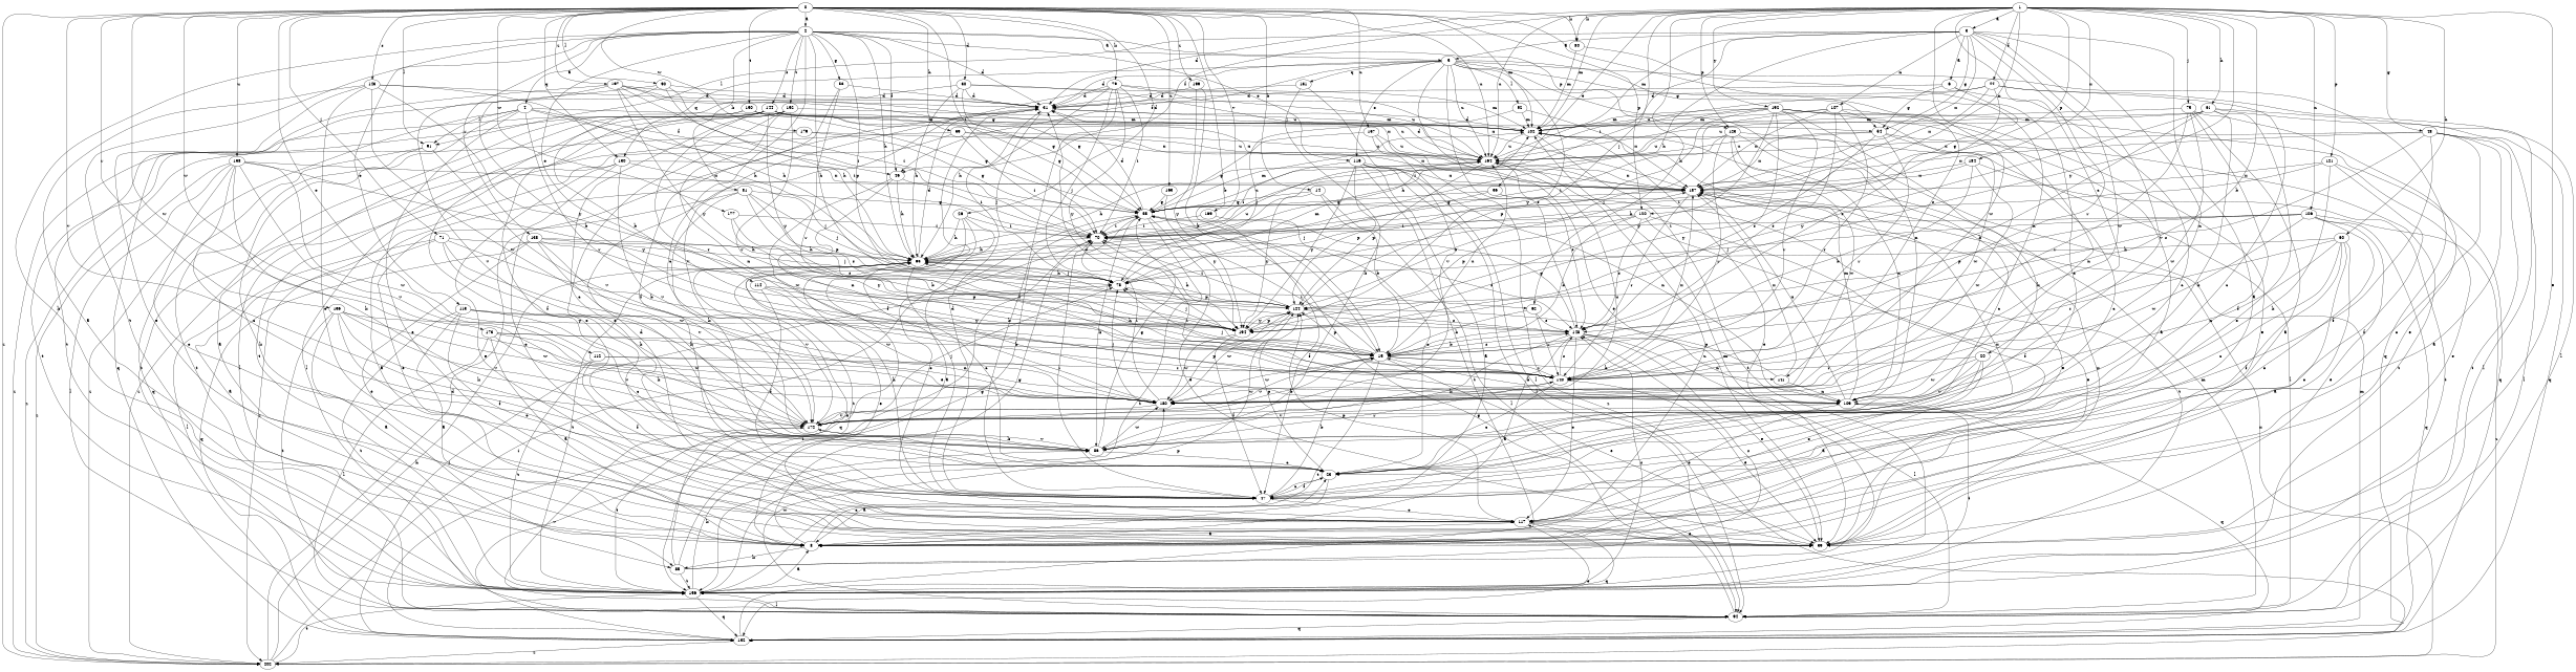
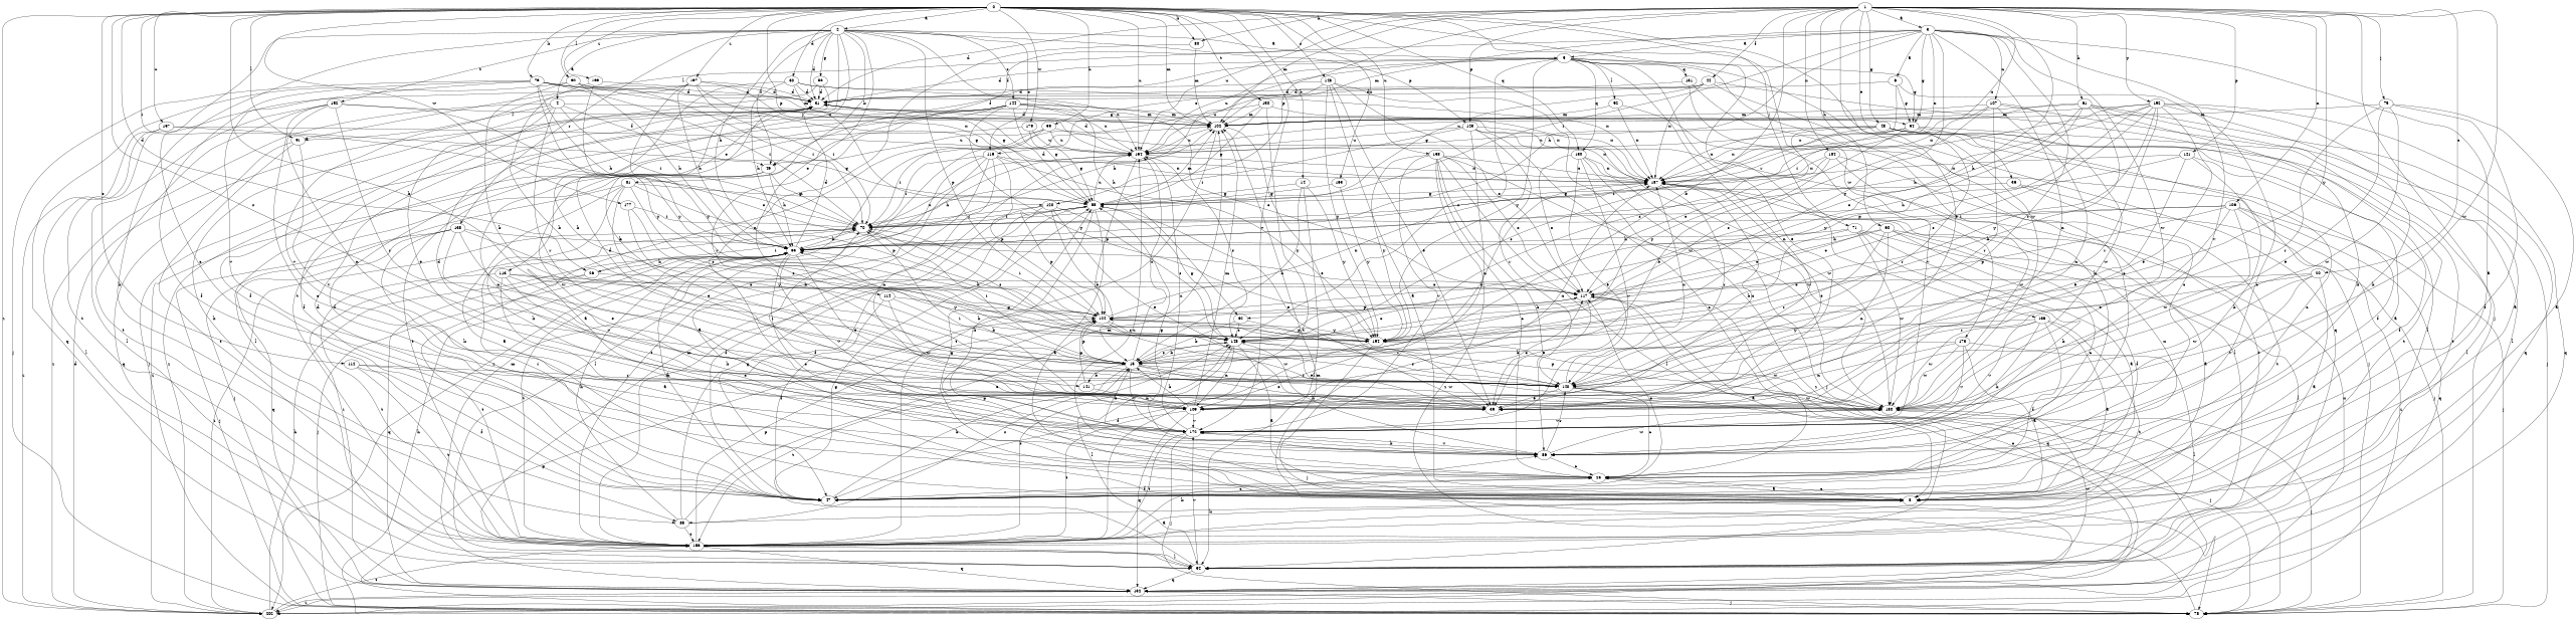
  strict digraph {
    0
    2
    14
    15
    26
    30
    59
    70
    71
    79
    80
    90
    91
    102
    112
    120
    130
    136
    141
    143
    150
    157
    158
    163
    164
-   169
    172
    173
    177
    179
    180
    197
    199
    202
    31
    46
    62
    123
    4
    5
    23
    53
    63
    81
    85
    113
    114
    116
    124
    138
    144
    152
    156
    194
    55
    94
    39
    140
    148
    132
    117
    187
    8
    86
    78
    47
    109
    1
    3
    20
    36
    44
    48
    60
    61
    75
    106
    121
    184
    192
    6
    54
    107
    92
    131
    0 -> 2 [label=a]
    0 -> 14 [label=b]
    0 -> 15 [label=b]
    0 -> 26 [label=d]
    0 -> 30 [label=d]
    0 -> 59 [label=h]
    0 -> 70 [label=i]
    0 -> 71 [label=j]
    0 -> 79 [label=k]
    0 -> 80 [label=k]
    0 -> 90 [label=l]
    0 -> 91 [label=l]
    0 -> 102 [label=m]
    0 -> 112 [label=o]
    0 -> 120 [label=p]
    0 -> 130 [label=q]
    0 -> 136 [label=r]
    0 -> 141 [label=s]
    0 -> 143 [label=s]
    0 -> 150 [label=t]
    0 -> 157 [label=u]
    0 -> 158 [label=u]
    0 -> 163 [label=u]
    0 -> 164 [label=u]
-   0 -> 169 [label=v]
    0 -> 172 [label=v]
    0 -> 173 [label=w]
    0 -> 177 [label=w]
    0 -> 179 [label=w]
    0 -> 180 [label=w]
    0 -> 197 [label=z]
    0 -> 199 [label=z]
    0 -> 202 [label=z]
    2 -> 31 [label=d]
    2 -> 46 [label=f]
    2 -> 62 [label=h]
    2 -> 123 [label=p]
    2 -> 4 [label=a]
    2 -> 5 [label=a]
    2 -> 23 [label=c]
    2 -> 53 [label=g]
    2 -> 63 [label=h]
    2 -> 81 [label=k]
    2 -> 85 [label=k]
    2 -> 113 [label=o]
    2 -> 114 [label=o]
    2 -> 116 [label=o]
    2 -> 124 [label=p]
    2 -> 138 [label=r]
    2 -> 144 [label=s]
    2 -> 152 [label=t]
    2 -> 156 [label=t]
    14 -> 15 [label=b]
    14 -> 194 [label=y]
    14 -> 55 [label=g]
    14 -> 94 [label=l]
    15 -> 70 [label=i]
    15 -> 141 [label=b]
    15 -> 164 [label=u]
    15 -> 172 [label=v]
    15 -> 180 [label=w]
    15 -> 124 [label=p]
    15 -> 156 [label=t]
    15 -> 39 [label=e]
    15 -> 140 [label=r]
    15 -> 148 [label=s]
    26 -> 70 [label=i]
-   26 -> 63 [label=h]
+   63 -> 26 [label=h]
    26 -> 156 [label=t]
    26 -> 132 [label=q]
    26 -> 117 [label=o]
    30 -> 15 [label=b]
    30 -> 164 [label=u]
    30 -> 31 [label=d]
    30 -> 63 [label=h]
    30 -> 55 [label=g]
    30 -> 187 [label=x]
    59 -> 70 [label=i]
    59 -> 164 [label=u]
    59 -> 156 [label=t]
    59 -> 187 [label=x]
    59 -> 8 [label=a]
    70 -> 63 [label=h]
    70 -> 148 [label=s]
    71 -> 15 [label=b]
    71 -> 180 [label=w]
    71 -> 63 [label=h]
    71 -> 94 [label=l]
    71 -> 8 [label=a]
    71 -> 86 [label=k]
    79 -> 70 [label=i]
    79 -> 102 [label=m]
    79 -> 164 [label=u]
    79 -> 172 [label=v]
    79 -> 31 [label=d]
    79 -> 63 [label=h]
    79 -> 194 [label=y]
    79 -> 78 [label=j]
    79 -> 47 [label=f]
    80 -> 102 [label=m]
    80 -> 109 [label=n]
    90 -> 15 [label=b]
    90 -> 70 [label=i]
    90 -> 31 [label=d]
    90 -> 63 [label=h]
    90 -> 132 [label=q]
    91 -> 172 [label=v]
    91 -> 156 [label=t]
    91 -> 132 [label=q]
    102 -> 164 [label=u]
    102 -> 31 [label=d]
    102 -> 156 [label=t]
    102 -> 39 [label=e]
    112 -> 180 [label=e]
    112 -> 156 [label=t]
    112 -> 140 [label=r]
    112 -> 47 [label=f]
    120 -> 15 [label=b]
    120 -> 70 [label=i]
    120 -> 124 [label=p]
    120 -> 39 [label=e]
    120 -> 148 [label=s]
    120 -> 47 [label=f]
    130 -> 172 [label=v]
    130 -> 202 [label=z]
    130 -> 39 [label=e]
    130 -> 117 [label=o]
    130 -> 187 [label=x]
    130 -> 78 [label=j]
    136 -> 172 [label=v]
    136 -> 180 [label=w]
    136 -> 156 [label=t]
    136 -> 194 [label=y]
    136 -> 8 [label=a]
    136 -> 86 [label=k]
    136 -> 47 [label=f]
    141 -> 124 [label=p]
    141 -> 187 [label=x]
    141 -> 109 [label=n]
    143 -> 180 [label=w]
    143 -> 31 [label=d]
    143 -> 63 [label=h]
    143 -> 194 [label=y]
    143 -> 39 [label=e]
    143 -> 117 [label=o]
    143 -> 8 [label=a]
    150 -> 102 [label=m]
    150 -> 202 [label=z]
    150 -> 156 [label=t]
    150 -> 55 [label=g]
    150 -> 187 [label=x]
    157 -> 164 [label=u]
    157 -> 202 [label=z]
    157 -> 55 [label=g]
    157 -> 94 [label=l]
    158 -> 172 [label=v]
    158 -> 180 [label=w]
    158 -> 202 [label=z]
    158 -> 23 [label=c]
    158 -> 194 [label=y]
    158 -> 94 [label=l]
    158 -> 117 [label=o]
    158 -> 187 [label=x]
    158 -> 86 [label=k]
    163 -> 194 [label=y]
    163 -> 55 [label=g]
    164 -> 31 [label=d]
    164 -> 63 [label=h]
    164 -> 124 [label=p]
    164 -> 148 [label=s]
    164 -> 187 [label=x]
-   169 -> 70 [label=i]
-   169 -> 23 [label=c]
    172 -> 15 [label=b]
    172 -> 164 [label=u]
    172 -> 156 [label=t]
    172 -> 86 [label=k]
    172 -> 78 [label=j]
    173 -> 15 [label=b]
    173 -> 172 [label=v]
    173 -> 180 [label=w]
    173 -> 94 [label=l]
    173 -> 8 [label=a]
    173 -> 109 [label=n]
    177 -> 15 [label=b]
    177 -> 70 [label=i]
    177 -> 148 [label=s]
    179 -> 164 [label=u]
    179 -> 202 [label=z]
    179 -> 55 [label=g]
    180 -> 70 [label=i]
    180 -> 172 [label=v]
    180 -> 124 [label=p]
    180 -> 78 [label=j]
    197 -> 70 [label=i]
    197 -> 172 [label=v]
    197 -> 31 [label=d]
    197 -> 63 [label=h]
    197 -> 156 [label=t]
    197 -> 194 [label=y]
    197 -> 55 [label=g]
    197 -> 187 [label=x]
    199 -> 15 [label=b]
    199 -> 31 [label=d]
    199 -> 194 [label=y]
    202 -> 70 [label=i]
    202 -> 31 [label=d]
    202 -> 63 [label=h]
    202 -> 156 [label=t]
    202 -> 187 [label=x]
    31 -> 102 [label=m]
    31 -> 78 [label=j]
    31 -> 47 [label=f]
    46 -> 70 [label=i]
    46 -> 180 [label=w]
    46 -> 63 [label=h]
    46 -> 109 [label=n]
    62 -> 15 [label=b]
    62 -> 140 [label=r]
    62 -> 148 [label=s]
    123 -> 70 [label=i]
    123 -> 164 [label=u]
    123 -> 180 [label=w]
    123 -> 23 [label=c]
    123 -> 94 [label=l]
    123 -> 140 [label=r]
    123 -> 109 [label=n]
    4 -> 70 [label=i]
    4 -> 91 [label=l]
    4 -> 202 [label=z]
    4 -> 46 [label=f]
    4 -> 85 [label=k]
    4 -> 39 [label=e]
    4 -> 140 [label=r]
    4 -> 54 [label=g]
    5 -> 130 [label=q]
    5 -> 164 [label=u]
    5 -> 31 [label=d]
    5 -> 46 [label=f]
    5 -> 23 [label=c]
    5 -> 116 [label=o]
    5 -> 194 [label=y]
    5 -> 39 [label=e]
    5 -> 148 [label=s]
    5 -> 132 [label=q]
    5 -> 109 [label=n]
    5 -> 54 [label=g]
    5 -> 92 [label=l]
    5 -> 131 [label=q]
    23 -> 124 [label=p]
    23 -> 8 [label=a]
    23 -> 47 [label=f]
    53 -> 31 [label=d]
    53 -> 140 [label=r]
    53 -> 47 [label=f]
    63 -> 164 [label=u]
    63 -> 172 [label=v]
    63 -> 31 [label=d]
    63 -> 23 [label=c]
    63 -> 156 [label=t]
    63 -> 39 [label=e]
    63 -> 78 [label=j]
    81 -> 124 [label=p]
    81 -> 55 [label=g]
    81 -> 39 [label=e]
    81 -> 148 [label=s]
    81 -> 8 [label=a]
    81 -> 86 [label=k]
    81 -> 78 [label=j]
    85 -> 102 [label=m]
    85 -> 63 [label=h]
    85 -> 156 [label=t]
    85 -> 55 [label=g]
    85 -> 148 [label=s]
    113 -> 23 [label=c]
    113 -> 156 [label=t]
    113 -> 194 [label=y]
    113 -> 117 [label=o]
    113 -> 8 [label=a]
    113 -> 86 [label=k]
    114 -> 15 [label=b]
    114 -> 180 [label=w]
    114 -> 124 [label=p]
    114 -> 47 [label=f]
    116 -> 70 [label=i]
    116 -> 124 [label=p]
    116 -> 156 [label=t]
    116 -> 194 [label=y]
    116 -> 94 [label=l]
    116 -> 187 [label=x]
    116 -> 8 [label=a]
    116 -> 109 [label=n]
    124 -> 70 [label=i]
    124 -> 180 [label=w]
    124 -> 63 [label=h]
    124 -> 194 [label=y]
    124 -> 148 [label=s]
    124 -> 187 [label=x]
    138 -> 172 [label=v]
    138 -> 63 [label=h]
    138 -> 194 [label=y]
    138 -> 39 [label=e]
    138 -> 132 [label=q]
    138 -> 86 [label=k]
    138 -> 78 [label=j]
    144 -> 102 [label=m]
    144 -> 164 [label=u]
    144 -> 202 [label=z]
    144 -> 194 [label=y]
    144 -> 55 [label=g]
    144 -> 94 [label=l]
    144 -> 140 [label=r]
    144 -> 117 [label=o]
    144 -> 187 [label=x]
    144 -> 47 [label=f]
    152 -> 102 [label=j]
    152 -> 23 [label=c]
    152 -> 156 [label=t]
    152 -> 94 [label=l]
    152 -> 140 [label=r]
    152 -> 117 [label=o]
    152 -> 109 [label=n]
    156 -> 124 [label=p]
    156 -> 94 [label=l]
    156 -> 148 [label=s]
    156 -> 132 [label=q]
    156 -> 8 [label=a]
    156 -> 86 [label=k]
    194 -> 180 [label=w]
    194 -> 124 [label=p]
    194 -> 78 [label=j]
    194 -> 47 [label=f]
    55 -> 70 [label=i]
    55 -> 102 [label=m]
    55 -> 164 [label=u]
    55 -> 31 [label=d]
    55 -> 156 [label=t]
    55 -> 39 [label=e]
    55 -> 8 [label=a]
    55 -> 86 [label=k]
    55 -> 47 [label=f]
    94 -> 102 [label=m]
    94 -> 172 [label=v]
    94 -> 180 [label=w]
    94 -> 55 [label=g]
    94 -> 132 [label=q]
    39 -> 31 [label=d]
    39 -> 187 [label=x]
    140 -> 180 [label=w]
    140 -> 31 [label=d]
    140 -> 23 [label=c]
    140 -> 63 [label=h]
    140 -> 39 [label=e]
    140 -> 148 [label=s]
    140 -> 187 [label=x]
    140 -> 78 [label=j]
    148 -> 15 [label=b]
    148 -> 55 [label=g]
    148 -> 94 [label=l]
    148 -> 39 [label=e]
    148 -> 117 [label=o]
    148 -> 8 [label=a]
    148 -> 86 [label=k]
    148 -> 109 [label=n]
    132 -> 70 [label=i]
    132 -> 102 [label=m]
    132 -> 202 [label=z]
    132 -> 117 [label=o]
    132 -> 78 [label=j]
    117 -> 124 [label=p]
    117 -> 39 [label=e]
    117 -> 132 [label=q]
    117 -> 8 [label=a]
    187 -> 55 [label=g]
    187 -> 39 [label=e]
    187 -> 140 [label=r]
    8 -> 164 [label=u]
    8 -> 23 [label=c]
    8 -> 85 [label=k]
    8 -> 55 [label=g]
    86 -> 172 [label=v]
    86 -> 180 [label=w]
    86 -> 23 [label=c]
    86 -> 55 [label=g]
    86 -> 140 [label=r]
    78 -> 102 [label=m]
    78 -> 63 [label=h]
    78 -> 124 [label=p]
    47 -> 15 [label=b]
    47 -> 70 [label=i]
    47 -> 31 [label=d]
    47 -> 23 [label=c]
    47 -> 63 [label=h]
    47 -> 117 [label=o]
    47 -> 187 [label=x]
    109 -> 15 [label=b]
    109 -> 70 [label=i]
    109 -> 102 [label=m]
    109 -> 172 [label=v]
    109 -> 156 [label=t]
    109 -> 132 [label=q]
    109 -> 117 [label=o]
    109 -> 187 [label=x]
    1 -> 15 [label=b]
    1 -> 80 [label=k]
    1 -> 102 [label=m]
    1 -> 120 [label=p]
    1 -> 164 [label=u]
    1 -> 180 [label=w]
    1 -> 31 [label=d]
    1 -> 46 [label=f]
    1 -> 62 [label=h]
    1 -> 123 [label=p]
    1 -> 194 [label=y]
    1 -> 39 [label=e]
    1 -> 187 [label=x]
    1 -> 78 [label=j]
    1 -> 3 [label=a]
    1 -> 20 [label=c]
    1 -> 36 [label=e]
    1 -> 44 [label=f]
    1 -> 48 [label=g]
    1 -> 60 [label=h]
    1 -> 61 [label=h]
    1 -> 75 [label=j]
    1 -> 106 [label=n]
    1 -> 121 [label=p]
    1 -> 184 [label=x]
    1 -> 192 [label=y]
    3 -> 70 [label=i]
    3 -> 91 [label=l]
    3 -> 102 [label=m]
    3 -> 172 [label=v]
    3 -> 180 [label=w]
    3 -> 5 [label=a]
    3 -> 63 [label=h]
+   3 -> 194 [label=y]
    3 -> 140 [label=r]
    3 -> 187 [label=x]
    3 -> 8 [label=a]
    3 -> 109 [label=n]
    3 -> 6 [label=a]
    3 -> 54 [label=g]
    3 -> 107 [label=n]
    20 -> 172 [label=v]
    20 -> 180 [label=w]
    20 -> 140 [label=r]
    20 -> 117 [label=o]
    20 -> 8 [label=a]
    36 -> 156 [label=t]
    36 -> 55 [label=g]
    36 -> 78 [label=j]
    44 -> 164 [label=u]
    44 -> 31 [label=d]
    44 -> 23 [label=c]
    44 -> 55 [label=g]
    44 -> 94 [label=l]
    44 -> 187 [label=x]
    48 -> 164 [label=u]
    48 -> 156 [label=t]
    48 -> 94 [label=l]
    48 -> 148 [label=s]
    48 -> 117 [label=o]
    48 -> 187 [label=x]
    48 -> 8 [label=a]
    48 -> 47 [label=f]
    60 -> 23 [label=c]
    60 -> 63 [label=h]
    60 -> 140 [label=r]
    60 -> 117 [label=o]
    60 -> 8 [label=a]
    60 -> 47 [label=f]
    60 -> 109 [label=n]
    61 -> 15 [label=b]
    61 -> 102 [label=m]
    61 -> 164 [label=u]
    61 -> 194 [label=y]
    61 -> 94 [label=l]
    61 -> 132 [label=q]
    61 -> 117 [label=o]
    61 -> 86 [label=k]
    75 -> 102 [label=m]
    75 -> 180 [label=w]
    75 -> 39 [label=e]
    75 -> 140 [label=r]
    75 -> 8 [label=a]
    75 -> 47 [label=f]
    106 -> 70 [label=i]
    106 -> 180 [label=w]
    106 -> 202 [label=z]
    106 -> 124 [label=p]
    106 -> 39 [label=e]
    106 -> 132 [label=q]
    106 -> 117 [label=o]
    106 -> 78 [label=j]
    121 -> 63 [label=h]
    121 -> 39 [label=e]
    121 -> 187 [label=x]
    121 -> 86 [label=k]
    121 -> 47 [label=f]
    184 -> 15 [label=b]
    184 -> 70 [label=i]
    184 -> 180 [label=w]
    184 -> 156 [label=t]
    184 -> 187 [label=x]
    192 -> 70 [label=i]
    192 -> 102 [label=m]
    192 -> 63 [label=h]
    192 -> 124 [label=p]
    192 -> 194 [label=y]
    192 -> 39 [label=e]
    192 -> 140 [label=r]
    192 -> 148 [label=s]
    192 -> 132 [label=q]
    192 -> 8 [label=a]
    192 -> 86 [label=k]
    6 -> 31 [label=d]
    6 -> 23 [label=c]
    6 -> 148 [label=s]
    6 -> 54 [label=g]
    54 -> 164 [label=u]
    54 -> 23 [label=c]
    54 -> 156 [label=t]
    54 -> 194 [label=y]
    54 -> 140 [label=r]
    54 -> 187 [label=x]
    107 -> 102 [label=m]
    107 -> 180 [label=w]
    107 -> 140 [label=r]
    107 -> 148 [label=s]
    107 -> 187 [label=x]
    107 -> 78 [label=j]
    107 -> 109 [label=n]
    92 -> 102 [label=m]
    92 -> 187 [label=x]
    92 -> 78 [label=j]
    131 -> 172 [label=v]
    131 -> 31 [label=d]
    131 -> 86 [label=k]
  }
